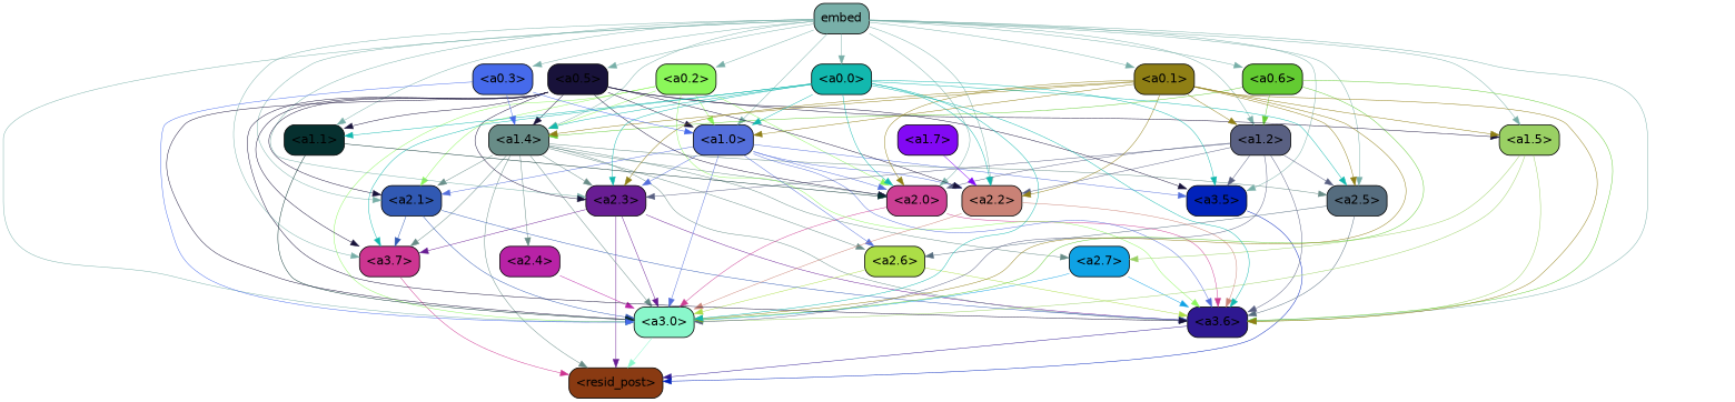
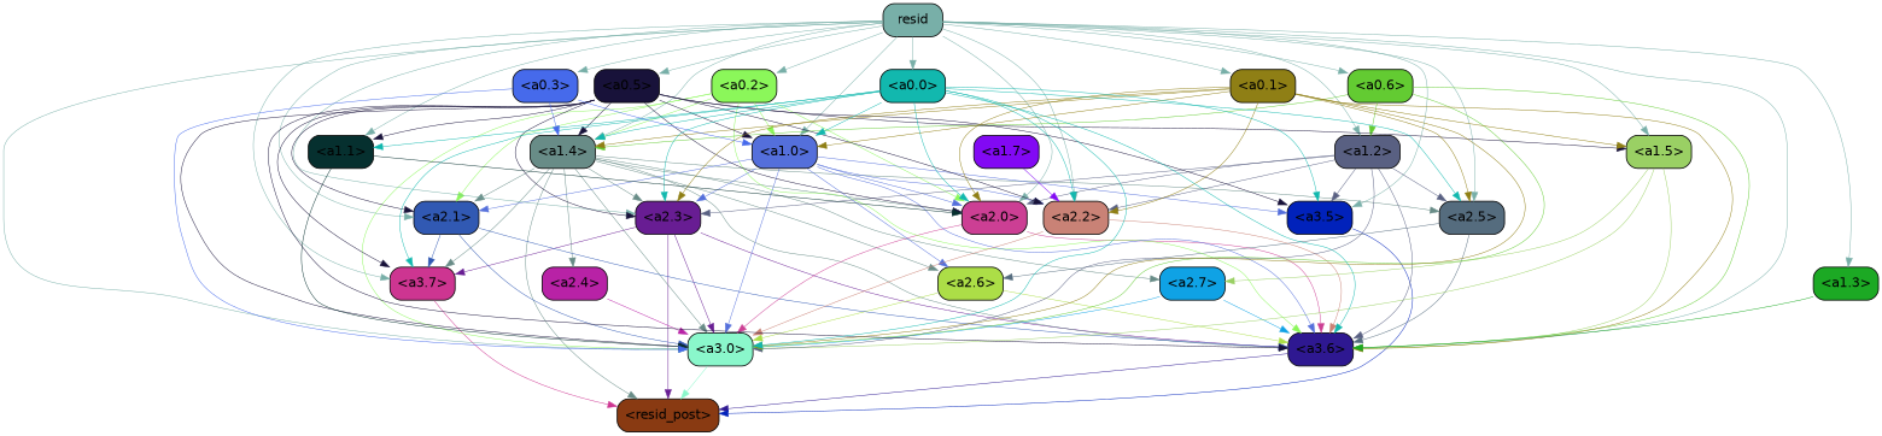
  strict digraph {
    splines=true
    node [color=black fontname=Helvetica shape=box style="filled, rounded"]
    edge [color="#78afa8" penwidth=0.6]
    "<a3.7>" [fillcolor="#cd3591"]
    "<resid_post>" [fillcolor="#893a12"]
    "<a3.6>" [fillcolor="#2e1891"]
    "<a3.5>" [fillcolor="#0122bb"]
    "<a3.0>" [fillcolor="#8af7cb"]
    "<a2.3>" [fillcolor="#681d93"]
    "<a1.4>" [fillcolor="#688c87"]
    "<a2.7>" [fillcolor="#0fa2e5"]
    "<a2.6>" [fillcolor="#acde47"]
    "<a2.1>" [fillcolor="#3159b3"]
    "<a2.0>" [fillcolor="#cc3f94"]
    "<a2.5>" [fillcolor="#556c7e"]
    "<a2.4>" [fillcolor="#b822a6"]
    "<a1.5>" [fillcolor="#9ad064"]
    "<a0.2>" [fillcolor="#8bf75a"]
    "<a1.0>" [fillcolor="#546fdb"]
    "<a2.2>" [fillcolor="#c98276"]
-   embed [fillcolor="#78afa8"]
+   embed [fillcolor="#78afa8" label=resid]
    "<a1.2>" [fillcolor="#596082"]
    "<a0.6>" [fillcolor="#63cb32"]
    "<a0.5>" [fillcolor="#18123a"]
    "<a0.1>" [fillcolor="#8f7f15"]
    "<a0.0>" [fillcolor="#12b8ae"]
    "<a1.1>" [fillcolor="#06302f"]
    "<a0.3>" [fillcolor="#466aeb"]
+   "<a1.3>" [fillcolor="#1ca924"]
    "<a1.7>" [fillcolor="#8209f4"]
    "<a3.7>" -> "<resid_post>" [color="#cd3591"]
    "<a3.6>" -> "<resid_post>" [color="#2e1891"]
    "<a3.5>" -> "<resid_post>" [color="#0122bb"]
    "<a3.0>" -> "<resid_post>" [color="#8af7cb"]
    "<a2.3>" -> "<a3.7>" [color="#681d93"]
    "<a2.3>" -> "<resid_post>" [color="#681d93"]
    "<a2.3>" -> "<a3.6>" [color="#681d93"]
    "<a2.3>" -> "<a3.0>" [color="#681d93"]
    "<a1.4>" -> "<a3.7>" [color="#688c87"]
    "<a1.4>" -> "<resid_post>" [color="#688c87"]
    "<a1.4>" -> "<a3.6>" [color="#688c87"]
    "<a1.4>" -> "<a3.0>" [color="#688c87"]
    "<a1.4>" -> "<a2.3>" [color="#688c87"]
    "<a1.4>" -> "<a2.7>" [color="#688c87"]
    "<a1.4>" -> "<a2.6>" [color="#688c87"]
    "<a1.4>" -> "<a2.1>" [color="#688c87"]
    "<a1.4>" -> "<a2.0>" [color="#688c87"]
    "<a1.4>" -> "<a2.5>" [color="#688c87"]
    "<a1.4>" -> "<a2.4>" [color="#688c87"]
    "<a2.7>" -> "<a3.6>" [color="#0fa2e5"]
    "<a2.7>" -> "<a3.0>" [color="#0fa2e5"]
    "<a2.6>" -> "<a3.6>" [color="#acde47"]
    "<a2.6>" -> "<a3.0>" [color="#acde47"]
    "<a2.1>" -> "<a3.7>" [color="#3159b3"]
    "<a2.1>" -> "<a3.6>" [color="#3159b3"]
    "<a2.1>" -> "<a3.0>" [color="#3159b3"]
    "<a2.0>" -> "<a3.6>" [color="#cc3f94"]
    "<a2.0>" -> "<a3.0>" [color="#cc3f94"]
    "<a2.5>" -> "<a3.6>" [color="#556c7e"]
    "<a2.5>" -> "<a2.6>" [color="#556c7e"]
    "<a2.4>" -> "<a3.0>" [color="#b822a6"]
    "<a1.5>" -> "<a3.6>" [color="#9ad064"]
    "<a1.5>" -> "<a3.0>" [color="#9ad064"]
    "<a1.5>" -> "<a2.7>" [color="#9ad064"]
    "<a0.2>" -> "<a3.6>" [color="#8bf75a"]
    "<a0.2>" -> "<a3.0>" [color="#8bf75a"]
    "<a0.2>" -> "<a1.4>" [color="#8bf75a"]
    "<a0.2>" -> "<a2.1>" [color="#8bf75a"]
    "<a0.2>" -> "<a2.0>" [color="#8bf75a"]
    "<a0.2>" -> "<a1.0>" [color="#8bf75a"]
    "<a1.0>" -> "<a3.6>" [color="#546fdb"]
    "<a1.0>" -> "<a3.5>" [color="#546fdb"]
    "<a1.0>" -> "<a3.0>" [color="#546fdb"]
    "<a1.0>" -> "<a2.3>" [color="#546fdb"]
    "<a1.0>" -> "<a2.6>" [color="#546fdb"]
    "<a1.0>" -> "<a2.1>" [color="#546fdb"]
    "<a1.0>" -> "<a2.0>" [color="#546fdb"]
    "<a1.0>" -> "<a2.2>" [color="#546fdb"]
    "<a2.2>" -> "<a3.6>" [color="#c98276"]
    "<a2.2>" -> "<a3.0>" [color="#c98276"]
    embed -> "<a3.7>"
    embed -> "<a3.6>"
    embed -> "<a3.5>"
    embed -> "<a3.0>"
    embed -> "<a2.3>"
    embed -> "<a1.4>"
    embed -> "<a2.1>"
    embed -> "<a2.0>"
    embed -> "<a2.5>"
    embed -> "<a1.5>"
    embed -> "<a0.2>"
    embed -> "<a1.0>"
    embed -> "<a2.2>"
    embed -> "<a1.2>"
    embed -> "<a0.6>"
    embed -> "<a0.5>"
    embed -> "<a0.1>"
    embed -> "<a0.0>"
    embed -> "<a1.1>"
    embed -> "<a0.3>"
+   embed -> "<a1.3>"
    "<a1.2>" -> "<a3.6>" [color="#596082"]
    "<a1.2>" -> "<a3.5>" [color="#596082"]
    "<a1.2>" -> "<a3.0>" [color="#596082"]
    "<a1.2>" -> "<a2.3>" [color="#596082"]
    "<a1.2>" -> "<a2.0>" [color="#596082"]
    "<a1.2>" -> "<a2.5>" [color="#596082"]
    "<a1.2>" -> "<a2.2>" [color="#596082"]
    "<a0.6>" -> "<a3.6>" [color="#63cb32"]
    "<a0.6>" -> "<a3.0>" [color="#63cb32"]
    "<a0.6>" -> "<a1.4>" [color="#63cb32"]
    "<a0.6>" -> "<a1.2>" [color="#63cb32"]
    "<a0.5>" -> "<a3.7>" [color="#18123a"]
    "<a0.5>" -> "<a3.6>" [color="#18123a"]
    "<a0.5>" -> "<a3.5>" [color="#18123a"]
    "<a0.5>" -> "<a3.0>" [color="#18123a"]
    "<a0.5>" -> "<a2.3>" [color="#18123a"]
    "<a0.5>" -> "<a1.4>" [color="#18123a"]
    "<a0.5>" -> "<a2.1>" [color="#18123a"]
    "<a0.5>" -> "<a2.0>" [color="#18123a"]
    "<a0.5>" -> "<a1.5>" [color="#18123a"]
    "<a0.5>" -> "<a1.0>" [color="#18123a"]
    "<a0.5>" -> "<a2.2>" [color="#18123a"]
    "<a0.5>" -> "<a1.1>" [color="#18123a"]
    "<a0.1>" -> "<a3.6>" [color="#8f7f15"]
    "<a0.1>" -> "<a3.0>" [color="#8f7f15"]
    "<a0.1>" -> "<a2.3>" [color="#8f7f15"]
    "<a0.1>" -> "<a1.4>" [color="#8f7f15"]
    "<a0.1>" -> "<a2.0>" [color="#8f7f15"]
    "<a0.1>" -> "<a2.5>" [color="#8f7f15"]
    "<a0.1>" -> "<a1.5>" [color="#8f7f15"]
    "<a0.1>" -> "<a1.0>" [color="#8f7f15"]
    "<a0.1>" -> "<a2.2>" [color="#8f7f15"]
-   "<a0.1>" -> "<a1.2>" [color="#8f7f15"]
    "<a0.0>" -> "<a3.7>" [color="#12b8ae"]
    "<a0.0>" -> "<a3.6>" [color="#12b8ae"]
    "<a0.0>" -> "<a3.5>" [color="#12b8ae"]
    "<a0.0>" -> "<a3.0>" [color="#12b8ae"]
    "<a0.0>" -> "<a2.3>" [color="#12b8ae"]
    "<a0.0>" -> "<a1.4>" [color="#12b8ae"]
    "<a0.0>" -> "<a2.0>" [color="#12b8ae"]
    "<a0.0>" -> "<a2.5>" [color="#12b8ae"]
    "<a0.0>" -> "<a1.0>" [color="#12b8ae"]
    "<a0.0>" -> "<a2.2>" [color="#12b8ae"]
    "<a0.0>" -> "<a1.1>" [color="#12b8ae"]
    "<a1.1>" -> "<a3.0>" [color="#06302f"]
    "<a1.1>" -> "<a2.0>" [color="#06302f"]
    "<a0.3>" -> "<a3.0>" [color="#466aeb"]
    "<a0.3>" -> "<a1.4>" [color="#466aeb"]
    "<a0.3>" -> "<a1.0>" [color="#466aeb"]
+   "<a1.3>" -> "<a3.6>" [color="#1ca924"]
    "<a1.7>" -> "<a2.2>" [color="#8209f4"]
  }
